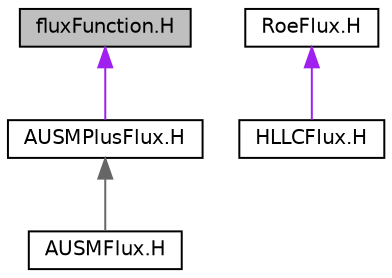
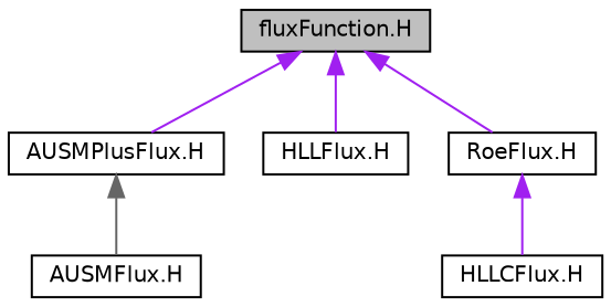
  digraph {
    node [color=black fontname=Helvetica fontsize=10 shape=record]
    edge [color=purple dir=back fontname=Helvetica fontsize=10 labelfontname=Helvetica labelfontsize=10 style=solid]
    n1 [fillcolor=grey75 fontcolor=black height=0.2 label="fluxFunction.H" style=filled width=0.4]
    n2 [height=0.2 label="AUSMPlusFlux.H" width=0.4]
+   n3 [height=0.2 label="HLLFlux.H" width=0.4]
    n4 [height=0.2 label="RoeFlux.H" width=0.4]
    n5 [height=0.2 label="AUSMFlux.H" width=0.4]
    n6 [height=0.2 label="HLLCFlux.H" width=0.4]
    n1 -> n2
+   n1 -> n3
+   n1 -> n4
    n2 -> n5 [color=gray40]
    n4 -> n6
  }
